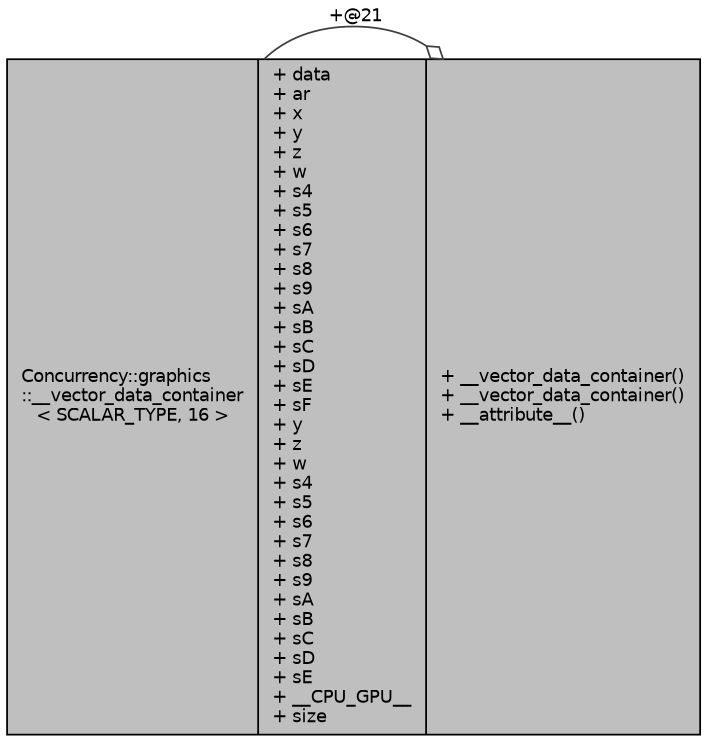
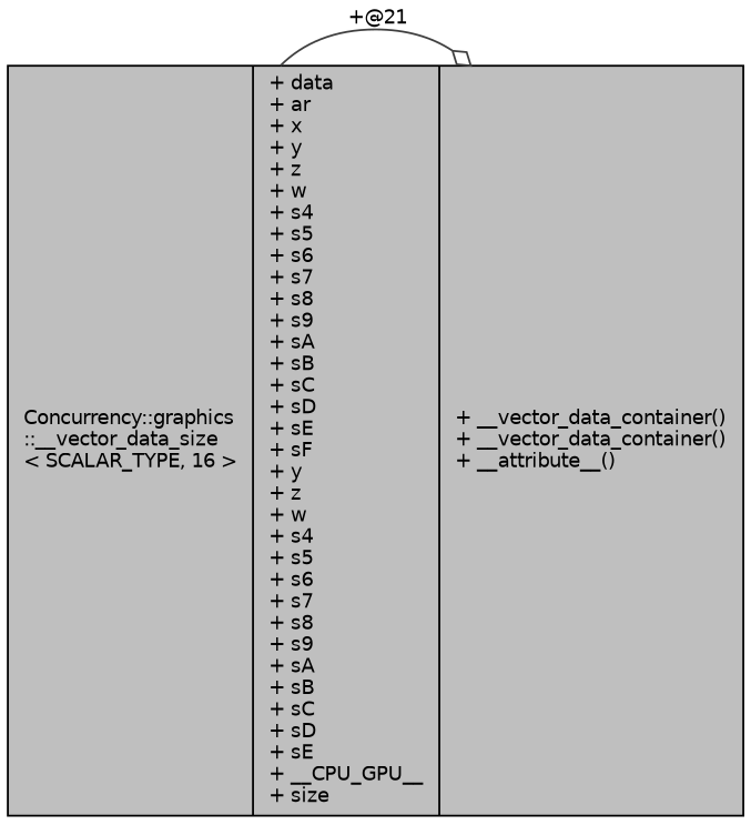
  digraph {
    rankdir=LR
-   n1 [color=black fillcolor=grey75 fontcolor=black fontname=Helvetica fontsize=10 height=0.2 label="{Concurrency::graphics\l::__vector_data_container\l\< SCALAR_TYPE, 16 \>\n|+ data\l+ ar\l+ x\l+ y\l+ z\l+ w\l+ s4\l+ s5\l+ s6\l+ s7\l+ s8\l+ s9\l+ sA\l+ sB\l+ sC\l+ sD\l+ sE\l+ sF\l+ y\l+ z\l+ w\l+ s4\l+ s5\l+ s6\l+ s7\l+ s8\l+ s9\l+ sA\l+ sB\l+ sC\l+ sD\l+ sE\l+ __CPU_GPU__\l+ size\l|+ __vector_data_container()\l+ __vector_data_container()\l+ __attribute__()\l}" shape=record style=filled width=0.4]
+   n1 [color=black fillcolor=grey75 fontcolor=black fontname=Helvetica fontsize=10 height=0.2 label="{Concurrency::graphics\l::__vector_data_size\l\< SCALAR_TYPE, 16 \>\n|+ data\l+ ar\l+ x\l+ y\l+ z\l+ w\l+ s4\l+ s5\l+ s6\l+ s7\l+ s8\l+ s9\l+ sA\l+ sB\l+ sC\l+ sD\l+ sE\l+ sF\l+ y\l+ z\l+ w\l+ s4\l+ s5\l+ s6\l+ s7\l+ s8\l+ s9\l+ sA\l+ sB\l+ sC\l+ sD\l+ sE\l+ __CPU_GPU__\l+ size\l|+ __vector_data_container()\l+ __vector_data_container()\l+ __attribute__()\l}" shape=record style=filled width=0.4]
    n1 -> n1 [arrowhead=odiamond color=grey25 fontname=Helvetica fontsize=10 label=" +@21" labelfontname=Helvetica labelfontsize=10 style=solid]
  }
